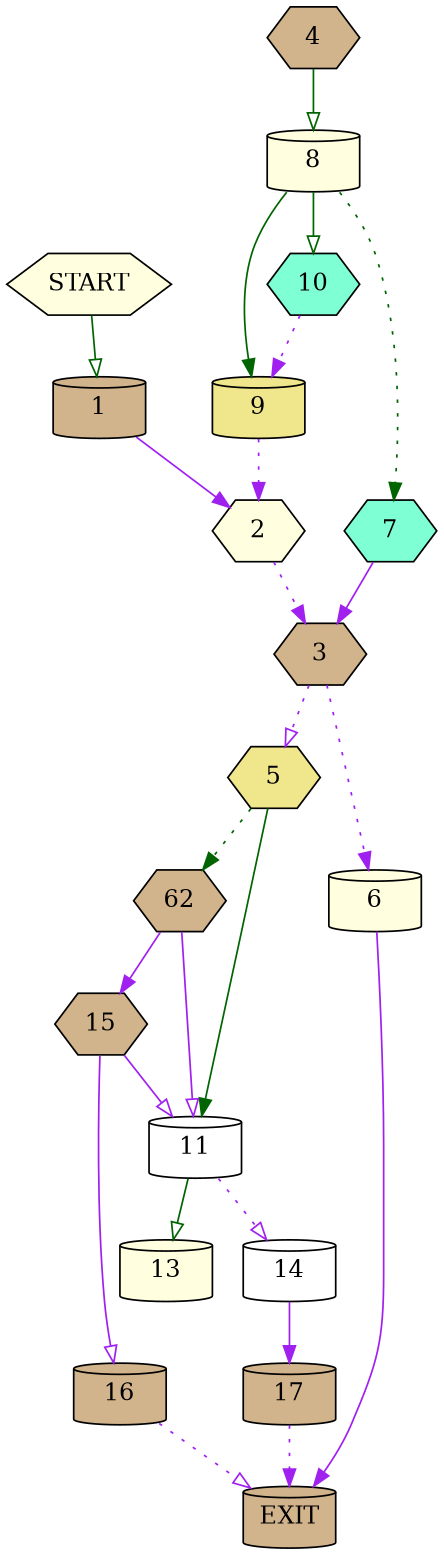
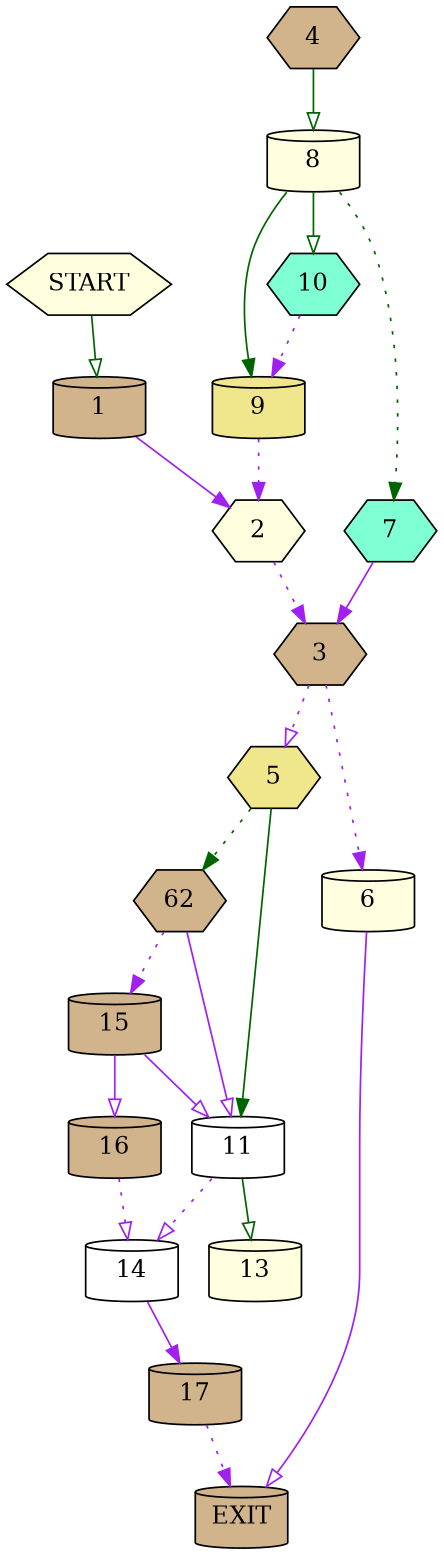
  digraph {
    fontname="DejaVu Serif"
    node [fillcolor=tan fontname="DejaVu Serif" shape=cylinder style=filled]
    edge [arrowhead=normal color=purple fontname="DejaVu Serif" style=solid]
    n1 [fillcolor=lightyellow label=START shape=hexagon]
    1
    2 [fillcolor=lightyellow shape=hexagon]
    n4 [label=EXIT]
    3 [shape=hexagon]
    5 [fillcolor=khaki shape=hexagon]
    6 [fillcolor=lightyellow]
    4 [shape=hexagon]
    8 [fillcolor=lightyellow]
    11 [fillcolor=white]
    n11 [label=62 shape=hexagon]
    7 [fillcolor=aquamarine shape=hexagon]
    9 [fillcolor=khaki]
    10 [fillcolor=aquamarine shape=hexagon]
    13 [fillcolor=lightyellow]
    14 [fillcolor=white]
-   15 [shape=hexagon]
+   15
    17
    16
    n1 -> 1 [arrowhead=onormal color=darkgreen]
    1 -> 2
    2 -> 3 [style=dotted]
    3 -> 5 [arrowhead=onormal style=dotted]
    3 -> 6 [style=dotted]
    5 -> 11 [color=darkgreen]
    5 -> n11 [color=darkgreen style=dotted]
-   6 -> n4
+   6 -> n4 [arrowhead=onormal]
    4 -> 8 [arrowhead=onormal color=darkgreen]
    8 -> 7 [color=darkgreen style=dotted]
    8 -> 9 [color=darkgreen]
    8 -> 10 [arrowhead=onormal color=darkgreen]
    11 -> 13 [arrowhead=onormal color=darkgreen]
    11 -> 14 [arrowhead=onormal style=dotted]
    n11 -> 11 [arrowhead=onormal]
-   n11 -> 15
+   n11 -> 15 [style=dotted]
    7 -> 3
    9 -> 2 [style=dotted]
    10 -> 9 [style=dotted]
    14 -> 17
    15 -> 11 [arrowhead=onormal]
    15 -> 16 [arrowhead=onormal]
    17 -> n4 [style=dotted]
-   16 -> n4 [arrowhead=onormal style=dotted]
+   16 -> 14 [arrowhead=onormal style=dotted]
  }
